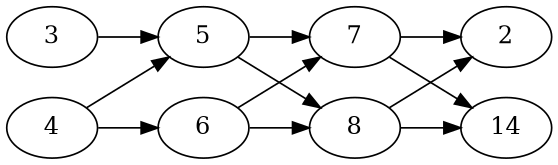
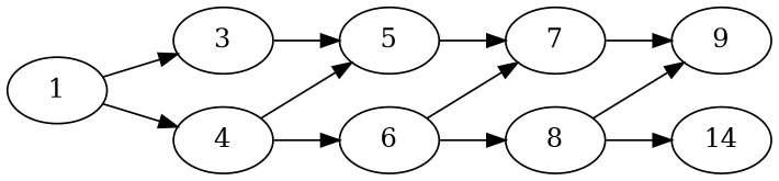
  digraph {
    rankdir=LR
    node [alpha=0.04]
+   1 [alpha=0.08 expect_size=48342016]
    3 [alpha=0.12 expect_size=34615296]
    4 [alpha=0.09 expect_size=44776448]
    5 [alpha=0.15 expect_size=51528704]
    6 [expect_size=43291648]
    7 [alpha=0.10 expect_size=34836480]
    8 [alpha=0.10 expect_size=20032512]
-   9 [alpha=0.19 expect_size=31992832 label=2]
+   9 [alpha=0.19 expect_size=31992832]
    n9 [expect_size=41789440 label=14]
+   1 -> 3
+   1 -> 4
    3 -> 5
    4 -> 5
    4 -> 6
    5 -> 7
-   5 -> 8
    6 -> 7
    6 -> 8
    7 -> 9
-   7 -> n9
    8 -> 9
    8 -> n9
  }
